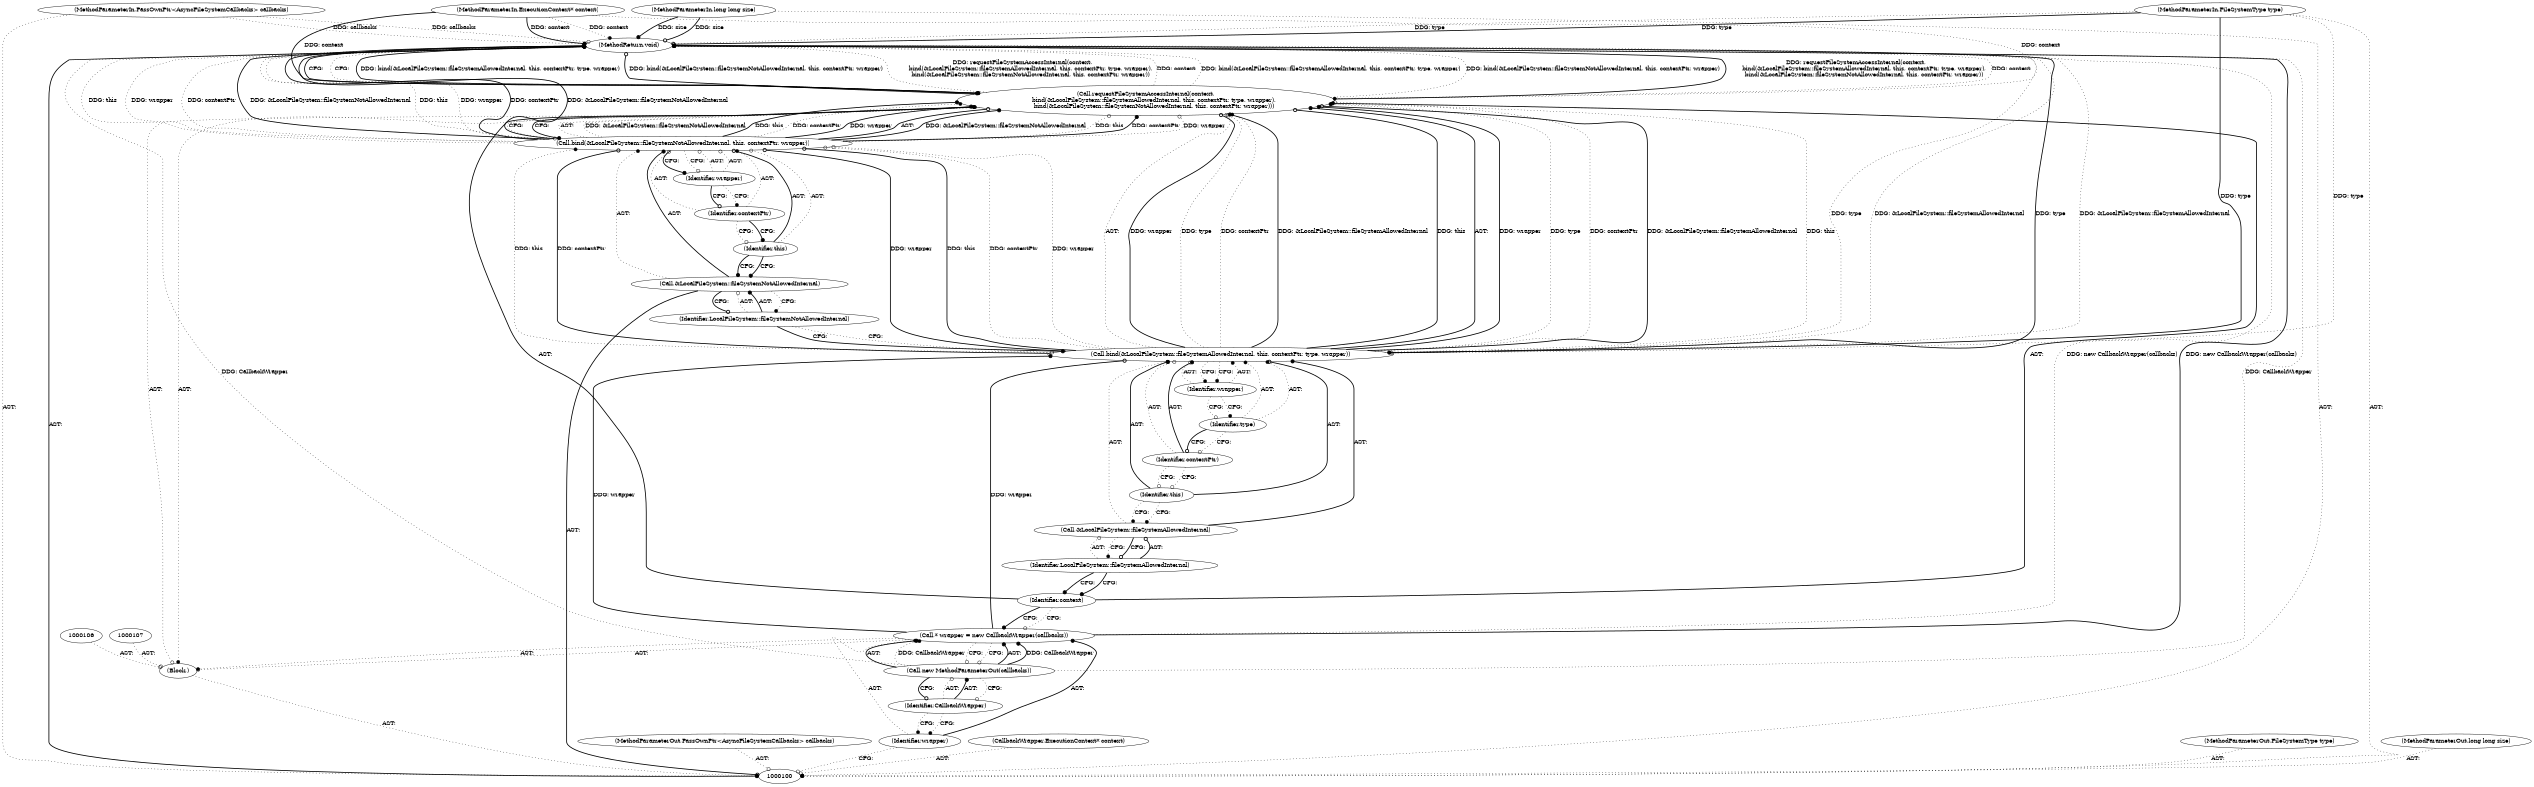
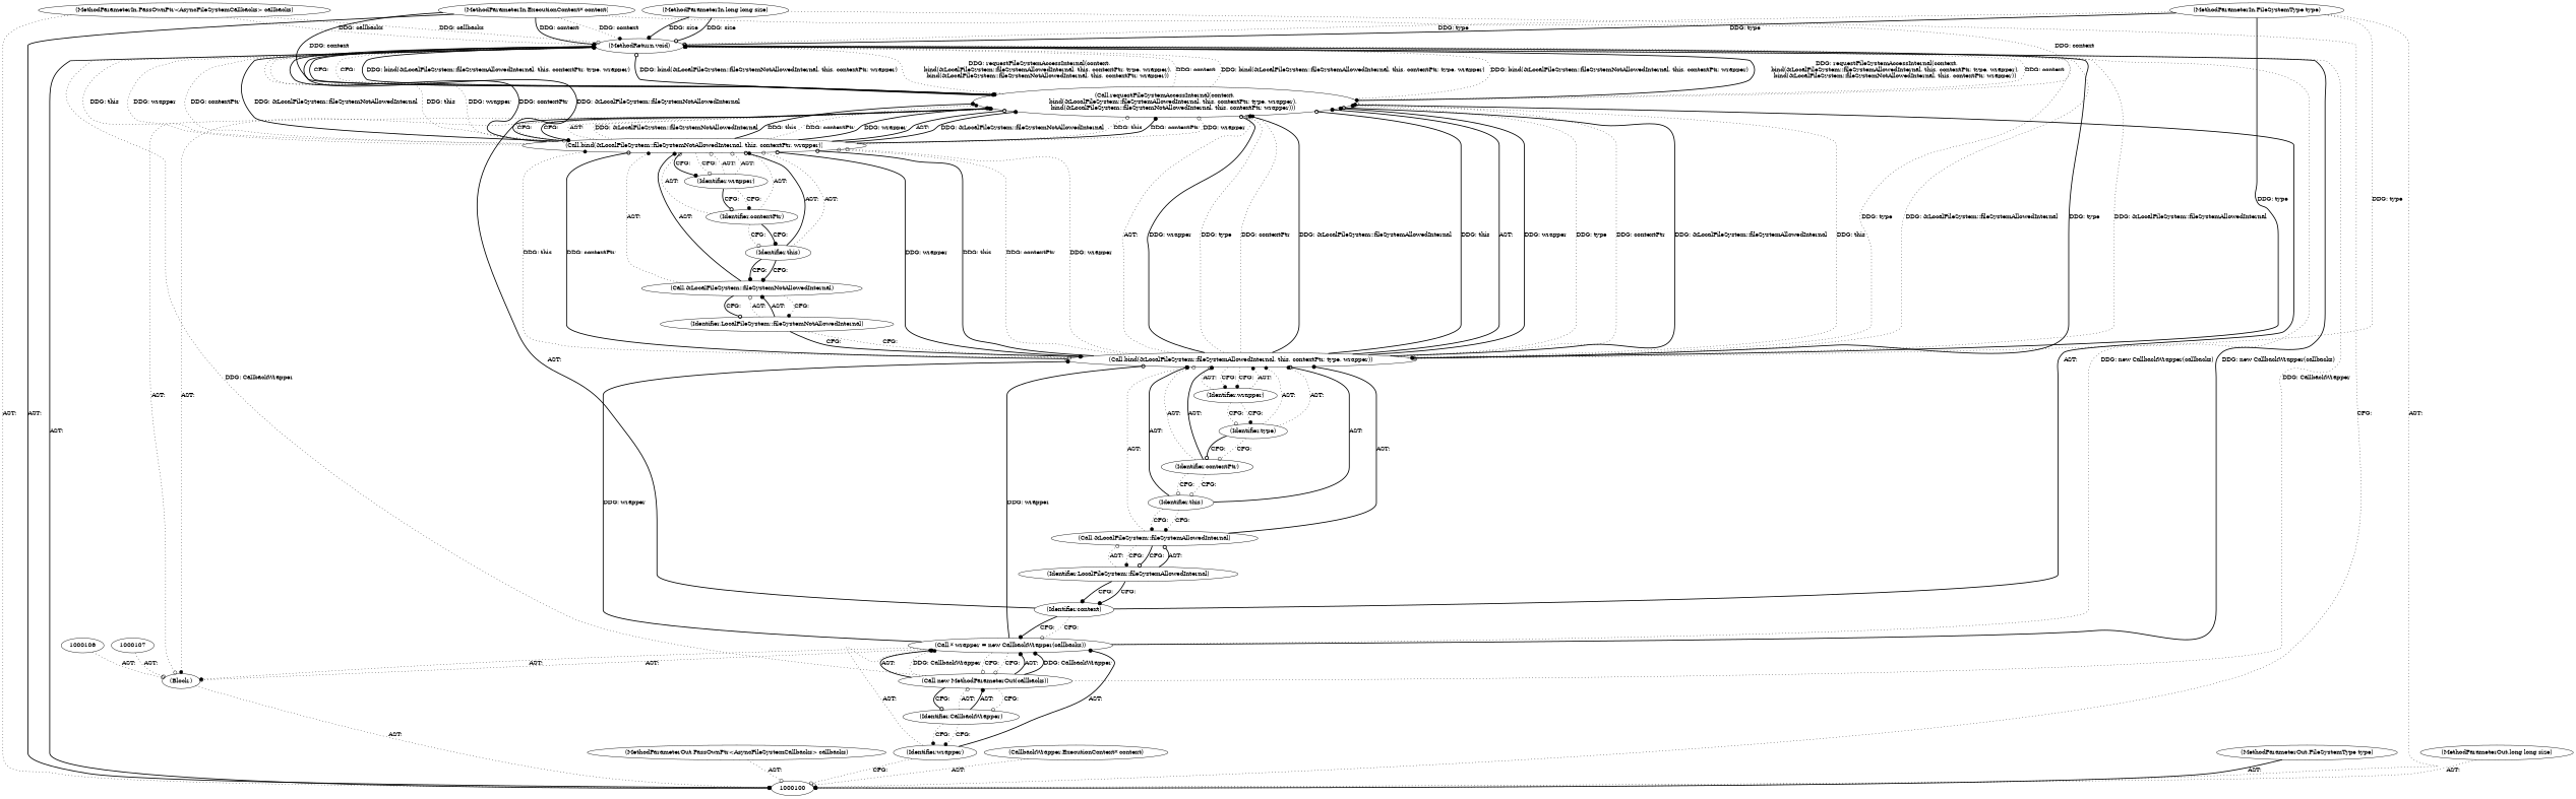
  digraph {
    edge [arrowhead=dot style=dotted]
    n1 [label="(MethodReturn,void)"]
    n2 [label="(Call,requestFileSystemAccessInternal(context,\n         bind(&LocalFileSystem::fileSystemAllowedInternal, this, contextPtr, type, wrapper),\n         bind(&LocalFileSystem::fileSystemNotAllowedInternal, this, contextPtr, wrapper)))"]
    1000100
    n4 [label="(Block,)"]
    n5 [label="(Call,bind(&LocalFileSystem::fileSystemNotAllowedInternal, this, contextPtr, wrapper))"]
    n6 [label="(MethodParameterIn,PassOwnPtr<AsyncFileSystemCallbacks> callbacks)"]
    n7 [label="(MethodParameterOut,PassOwnPtr<AsyncFileSystemCallbacks> callbacks)"]
    n8 [label="(MethodParameterIn,ExecutionContext* context)"]
    n9 [label="(CallbackWrapper,ExecutionContext* context)"]
    n10 [label="(MethodParameterIn,FileSystemType type)"]
    n11 [label="(Call,bind(&LocalFileSystem::fileSystemAllowedInternal, this, contextPtr, type, wrapper))"]
    n12 [label="(Identifier,wrapper)"]
    n13 [label="(MethodParameterOut,FileSystemType type)"]
    n14 [label="(MethodParameterIn,long long size)"]
    n15 [label="(MethodParameterOut,long long size)"]
    n16 [label="(Call,* wrapper = new CallbackWrapper(callbacks))"]
    n17 [label="(Call,new MethodParameterOut(callbacks))"]
    n18 [label="(Identifier,CallbackWrapper)"]
    n19 [label="(Identifier,wrapper)"]
    n20 [label="(Identifier,context)"]
    n21 [label="(Identifier,wrapper)"]
    n22 [label="(Call,&LocalFileSystem::fileSystemAllowedInternal)"]
    n23 [label="(Identifier,LocalFileSystem::fileSystemAllowedInternal)"]
    n24 [label="(Identifier,this)"]
    n25 [label="(Identifier,contextPtr)"]
    n26 [label="(Identifier,type)"]
    n27 [label="(Call,&LocalFileSystem::fileSystemNotAllowedInternal)"]
    n28 [label="(Identifier,LocalFileSystem::fileSystemNotAllowedInternal)"]
    n29 [label="(Identifier,this)"]
    n30 [label="(Identifier,contextPtr)"]
    1000106
    1000107
    n1 -> n2 [label="CFG: " style=bold]
    n1 -> n2 [label="CFG: "]
    n1 -> 1000100 [arrowhead=odot label="AST: " style=bold]
    n2 -> n1 [arrowhead=odot label="DDG: bind(&LocalFileSystem::fileSystemAllowedInternal, this, contextPtr, type, wrapper)" style=bold]
    n2 -> n1 [arrowhead=odot label="DDG: bind(&LocalFileSystem::fileSystemNotAllowedInternal, this, contextPtr, wrapper)" style=bold]
    n2 -> n1 [arrowhead=odot label="DDG: requestFileSystemAccessInternal(context,\n         bind(&LocalFileSystem::fileSystemAllowedInternal, this, contextPtr, type, wrapper),\n         bind(&LocalFileSystem::fileSystemNotAllowedInternal, this, contextPtr, wrapper))"]
    n2 -> n1 [arrowhead=odot label="DDG: context"]
    n2 -> n1 [label="DDG: bind(&LocalFileSystem::fileSystemAllowedInternal, this, contextPtr, type, wrapper)"]
    n2 -> n1 [arrowhead=odot label="DDG: bind(&LocalFileSystem::fileSystemNotAllowedInternal, this, contextPtr, wrapper)"]
    n2 -> n1 [arrowhead=odot label="DDG: requestFileSystemAccessInternal(context,\n         bind(&LocalFileSystem::fileSystemAllowedInternal, this, contextPtr, type, wrapper),\n         bind(&LocalFileSystem::fileSystemNotAllowedInternal, this, contextPtr, wrapper))" style=bold]
    n2 -> n1 [arrowhead=odot label="DDG: context"]
    n2 -> n4 [arrowhead=odot label="AST: "]
    n2 -> n4 [label="AST: "]
    n2 -> n5 [arrowhead=odot label="CFG: "]
    n2 -> n5 [label="CFG: " style=bold]
    n4 -> 1000100 [label="AST: "]
    n5 -> n1 [label="DDG: wrapper"]
    n5 -> n1 [arrowhead=odot label="DDG: contextPtr" style=bold]
    n5 -> n1 [label="DDG: &LocalFileSystem::fileSystemNotAllowedInternal" style=bold]
    n5 -> n1 [arrowhead=odot label="DDG: this"]
    n5 -> n1 [label="DDG: wrapper"]
    n5 -> n1 [arrowhead=odot label="DDG: contextPtr"]
    n5 -> n1 [label="DDG: &LocalFileSystem::fileSystemNotAllowedInternal" style=bold]
    n5 -> n1 [arrowhead=odot label="DDG: this"]
    n5 -> n2 [label="AST: "]
    n5 -> n2 [arrowhead=odot label="DDG: &LocalFileSystem::fileSystemNotAllowedInternal"]
    n5 -> n2 [label="DDG: this" style=bold]
    n5 -> n2 [label="DDG: contextPtr"]
    n5 -> n2 [label="DDG: wrapper" style=bold]
    n5 -> n2 [arrowhead=odot label="AST: " style=bold]
    n5 -> n2 [label="DDG: &LocalFileSystem::fileSystemNotAllowedInternal" style=bold]
    n5 -> n2 [arrowhead=odot label="DDG: this"]
    n5 -> n2 [label="DDG: contextPtr" style=bold]
    n5 -> n2 [arrowhead=odot label="DDG: wrapper"]
    n5 -> n21 [label="CFG: " style=bold]
    n5 -> n21 [arrowhead=odot label="CFG: "]
    n6 -> n1 [arrowhead=odot label="DDG: callbacks"]
    n6 -> n1 [label="DDG: callbacks"]
    n6 -> 1000100 [label="AST: "]
    n7 -> 1000100 [arrowhead=odot label="AST: "]
    n8 -> n1 [label="DDG: context"]
    n8 -> n1 [label="DDG: context" style=bold]
    n8 -> n2 [label="DDG: context"]
    n8 -> n2 [label="DDG: context" style=bold]
-   n27 -> 1000100 [arrowhead=odot label="AST: " style=bold]
+   n8 -> 1000100 [arrowhead=odot label="AST: " style=bold]
    n9 -> 1000100 [arrowhead=odot label="AST: "]
    n10 -> n1 [arrowhead=odot label="DDG: type" style=bold]
    n10 -> n1 [arrowhead=odot label="DDG: type"]
    n10 -> 1000100 [arrowhead=odot label="AST: "]
    n10 -> n11 [label="DDG: type" style=bold]
    n10 -> n11 [arrowhead=odot label="DDG: type"]
    n11 -> n1 [label="DDG: type"]
    n11 -> n1 [label="DDG: &LocalFileSystem::fileSystemAllowedInternal"]
    n11 -> n1 [label="DDG: type" style=bold]
    n11 -> n1 [label="DDG: &LocalFileSystem::fileSystemAllowedInternal"]
    n11 -> n2 [arrowhead=odot label="AST: "]
    n11 -> n2 [arrowhead=odot label="DDG: wrapper" style=bold]
    n11 -> n2 [arrowhead=odot label="DDG: type"]
    n11 -> n2 [label="DDG: contextPtr"]
    n11 -> n2 [label="DDG: &LocalFileSystem::fileSystemAllowedInternal" style=bold]
    n11 -> n2 [arrowhead=odot label="DDG: this" style=bold]
    n11 -> n2 [label="AST: " style=bold]
    n11 -> n2 [label="DDG: wrapper" style=bold]
    n11 -> n2 [label="DDG: type"]
    n11 -> n2 [arrowhead=odot label="DDG: contextPtr"]
    n11 -> n2 [arrowhead=odot label="DDG: &LocalFileSystem::fileSystemAllowedInternal" style=bold]
    n11 -> n2 [label="DDG: this"]
    n11 -> n5 [arrowhead=odot label="DDG: this" style=bold]
    n11 -> n5 [arrowhead=odot label="DDG: contextPtr"]
    n11 -> n5 [arrowhead=odot label="DDG: wrapper"]
    n11 -> n5 [label="DDG: this"]
    n11 -> n5 [arrowhead=odot label="DDG: contextPtr" style=bold]
    n11 -> n5 [arrowhead=odot label="DDG: wrapper" style=bold]
    n11 -> n12 [label="CFG: "]
    n11 -> n12 [label="CFG: "]
    n12 -> n11 [label="AST: "]
    n12 -> n11 [arrowhead=odot label="AST: "]
    n12 -> n26 [arrowhead=odot label="CFG: "]
    n12 -> n26 [label="CFG: "]
-   n13 -> 1000100 [label="AST: "]
+   n13 -> 1000100 [label="AST: " style=bold]
    n14 -> n1 [arrowhead=odot label="DDG: size" style=bold]
    n14 -> n1 [label="DDG: size" style=bold]
-   n14 -> 1000100 [label="AST: "]
+   n14 -> 1000100 [label="CFG: "]
    n15 -> 1000100 [label="AST: "]
    n16 -> n1 [label="DDG: new CallbackWrapper(callbacks)" style=bold]
    n16 -> n1 [label="DDG: new CallbackWrapper(callbacks)"]
    n16 -> n4 [arrowhead=odot label="AST: "]
    n16 -> n4 [label="AST: "]
    n16 -> n11 [label="DDG: wrapper" style=bold]
    n16 -> n11 [arrowhead=odot label="DDG: wrapper" style=bold]
    n16 -> n17 [arrowhead=odot label="CFG: "]
    n16 -> n17 [arrowhead=odot label="CFG: "]
    n17 -> n1 [arrowhead=odot label="DDG: CallbackWrapper"]
    n17 -> n1 [label="DDG: CallbackWrapper"]
    n17 -> n16 [label="AST: " style=bold]
    n17 -> n16 [label="DDG: CallbackWrapper" style=bold]
    n17 -> n16 [label="AST: " style=bold]
    n17 -> n16 [label="DDG: CallbackWrapper"]
    n17 -> n18 [arrowhead=odot label="CFG: "]
    n17 -> n18 [arrowhead=odot label="CFG: " style=bold]
    n18 -> n17 [arrowhead=odot label="AST: "]
    n18 -> n17 [label="AST: " style=bold]
    n18 -> n19 [label="CFG: "]
    n18 -> n19 [label="CFG: "]
    n19 -> 1000100 [arrowhead=odot label="CFG: "]
    n19 -> n16 [label="AST: " style=bold]
    n19 -> n16 [label="AST: "]
    n20 -> n2 [label="AST: " style=bold]
    n20 -> n2 [label="AST: " style=bold]
    n20 -> n16 [label="CFG: " style=bold]
    n20 -> n16 [arrowhead=odot label="CFG: "]
    n21 -> n5 [arrowhead=odot label="AST: "]
    n21 -> n5 [arrowhead=odot label="AST: "]
    n21 -> n30 [label="CFG: "]
    n21 -> n30 [arrowhead=odot label="CFG: " style=bold]
    n22 -> n11 [label="AST: "]
    n22 -> n11 [label="AST: " style=bold]
    n22 -> n23 [label="CFG: "]
    n22 -> n23 [arrowhead=odot label="CFG: " style=bold]
    n23 -> n20 [label="CFG: " style=bold]
    n23 -> n20 [label="CFG: " style=bold]
    n23 -> n22 [arrowhead=odot label="AST: " style=bold]
    n23 -> n22 [arrowhead=odot label="AST: "]
    n24 -> n11 [label="AST: " style=bold]
    n24 -> n11 [arrowhead=odot label="AST: " style=bold]
    n24 -> n22 [label="CFG: "]
    n24 -> n22 [label="CFG: "]
    n25 -> n11 [arrowhead=odot label="AST: "]
    n25 -> n11 [label="AST: " style=bold]
    n25 -> n24 [arrowhead=odot label="CFG: "]
    n25 -> n24 [arrowhead=odot label="CFG: "]
    n26 -> n11 [label="AST: "]
    n26 -> n11 [label="AST: "]
    n26 -> n25 [arrowhead=odot label="CFG: "]
    n26 -> n25 [arrowhead=odot label="CFG: " style=bold]
    n27 -> n5 [label="AST: "]
    n27 -> n5 [label="AST: " style=bold]
    n27 -> n28 [label="CFG: "]
    n27 -> n28 [arrowhead=odot label="CFG: " style=bold]
    n28 -> n11 [arrowhead=odot label="CFG: "]
    n28 -> n11 [label="CFG: " style=bold]
    n28 -> n27 [arrowhead=odot label="AST: "]
    n28 -> n27 [label="AST: " style=bold]
    n29 -> n5 [arrowhead=odot label="AST: " style=bold]
    n29 -> n5 [arrowhead=odot label="AST: "]
    n29 -> n27 [label="CFG: " style=bold]
    n29 -> n27 [label="CFG: " style=bold]
    n30 -> n5 [label="AST: "]
    n30 -> n5 [arrowhead=odot label="AST: "]
    n30 -> n29 [label="CFG: " style=bold]
    n30 -> n29 [arrowhead=odot label="CFG: "]
    1000106 -> n4 [arrowhead=odot label="AST: "]
    1000107 -> n4 [arrowhead=odot label="AST: "]
  }
